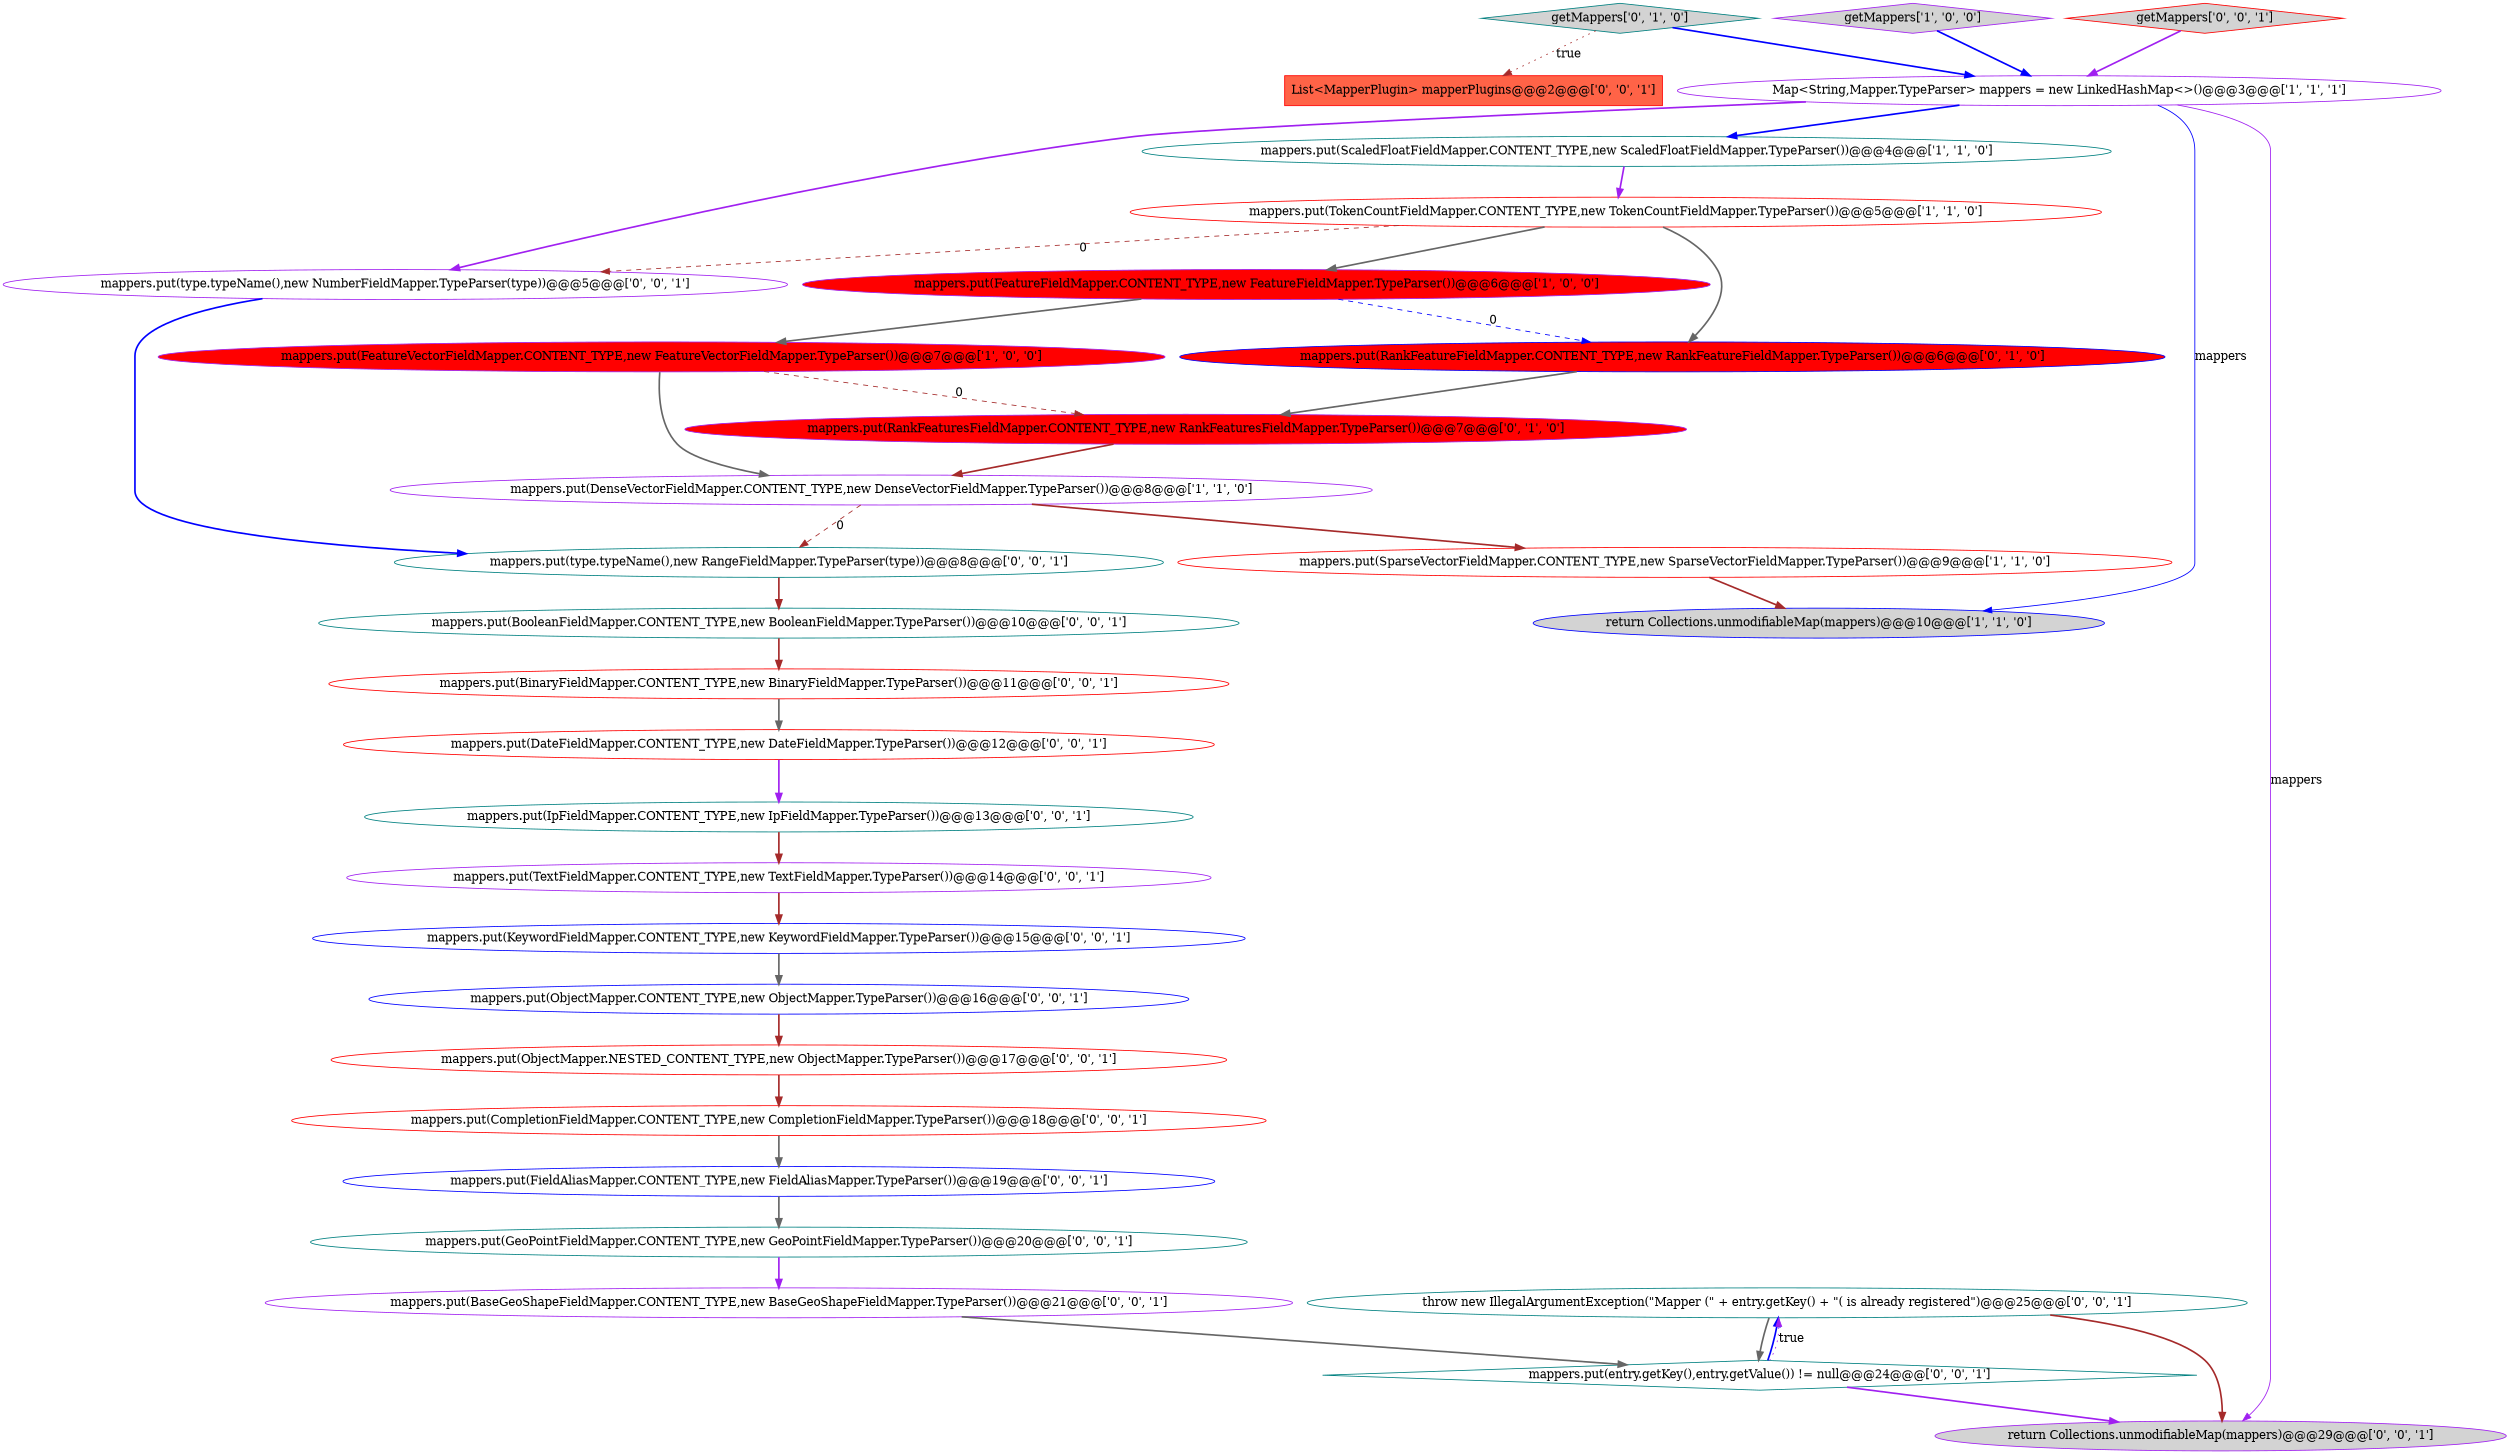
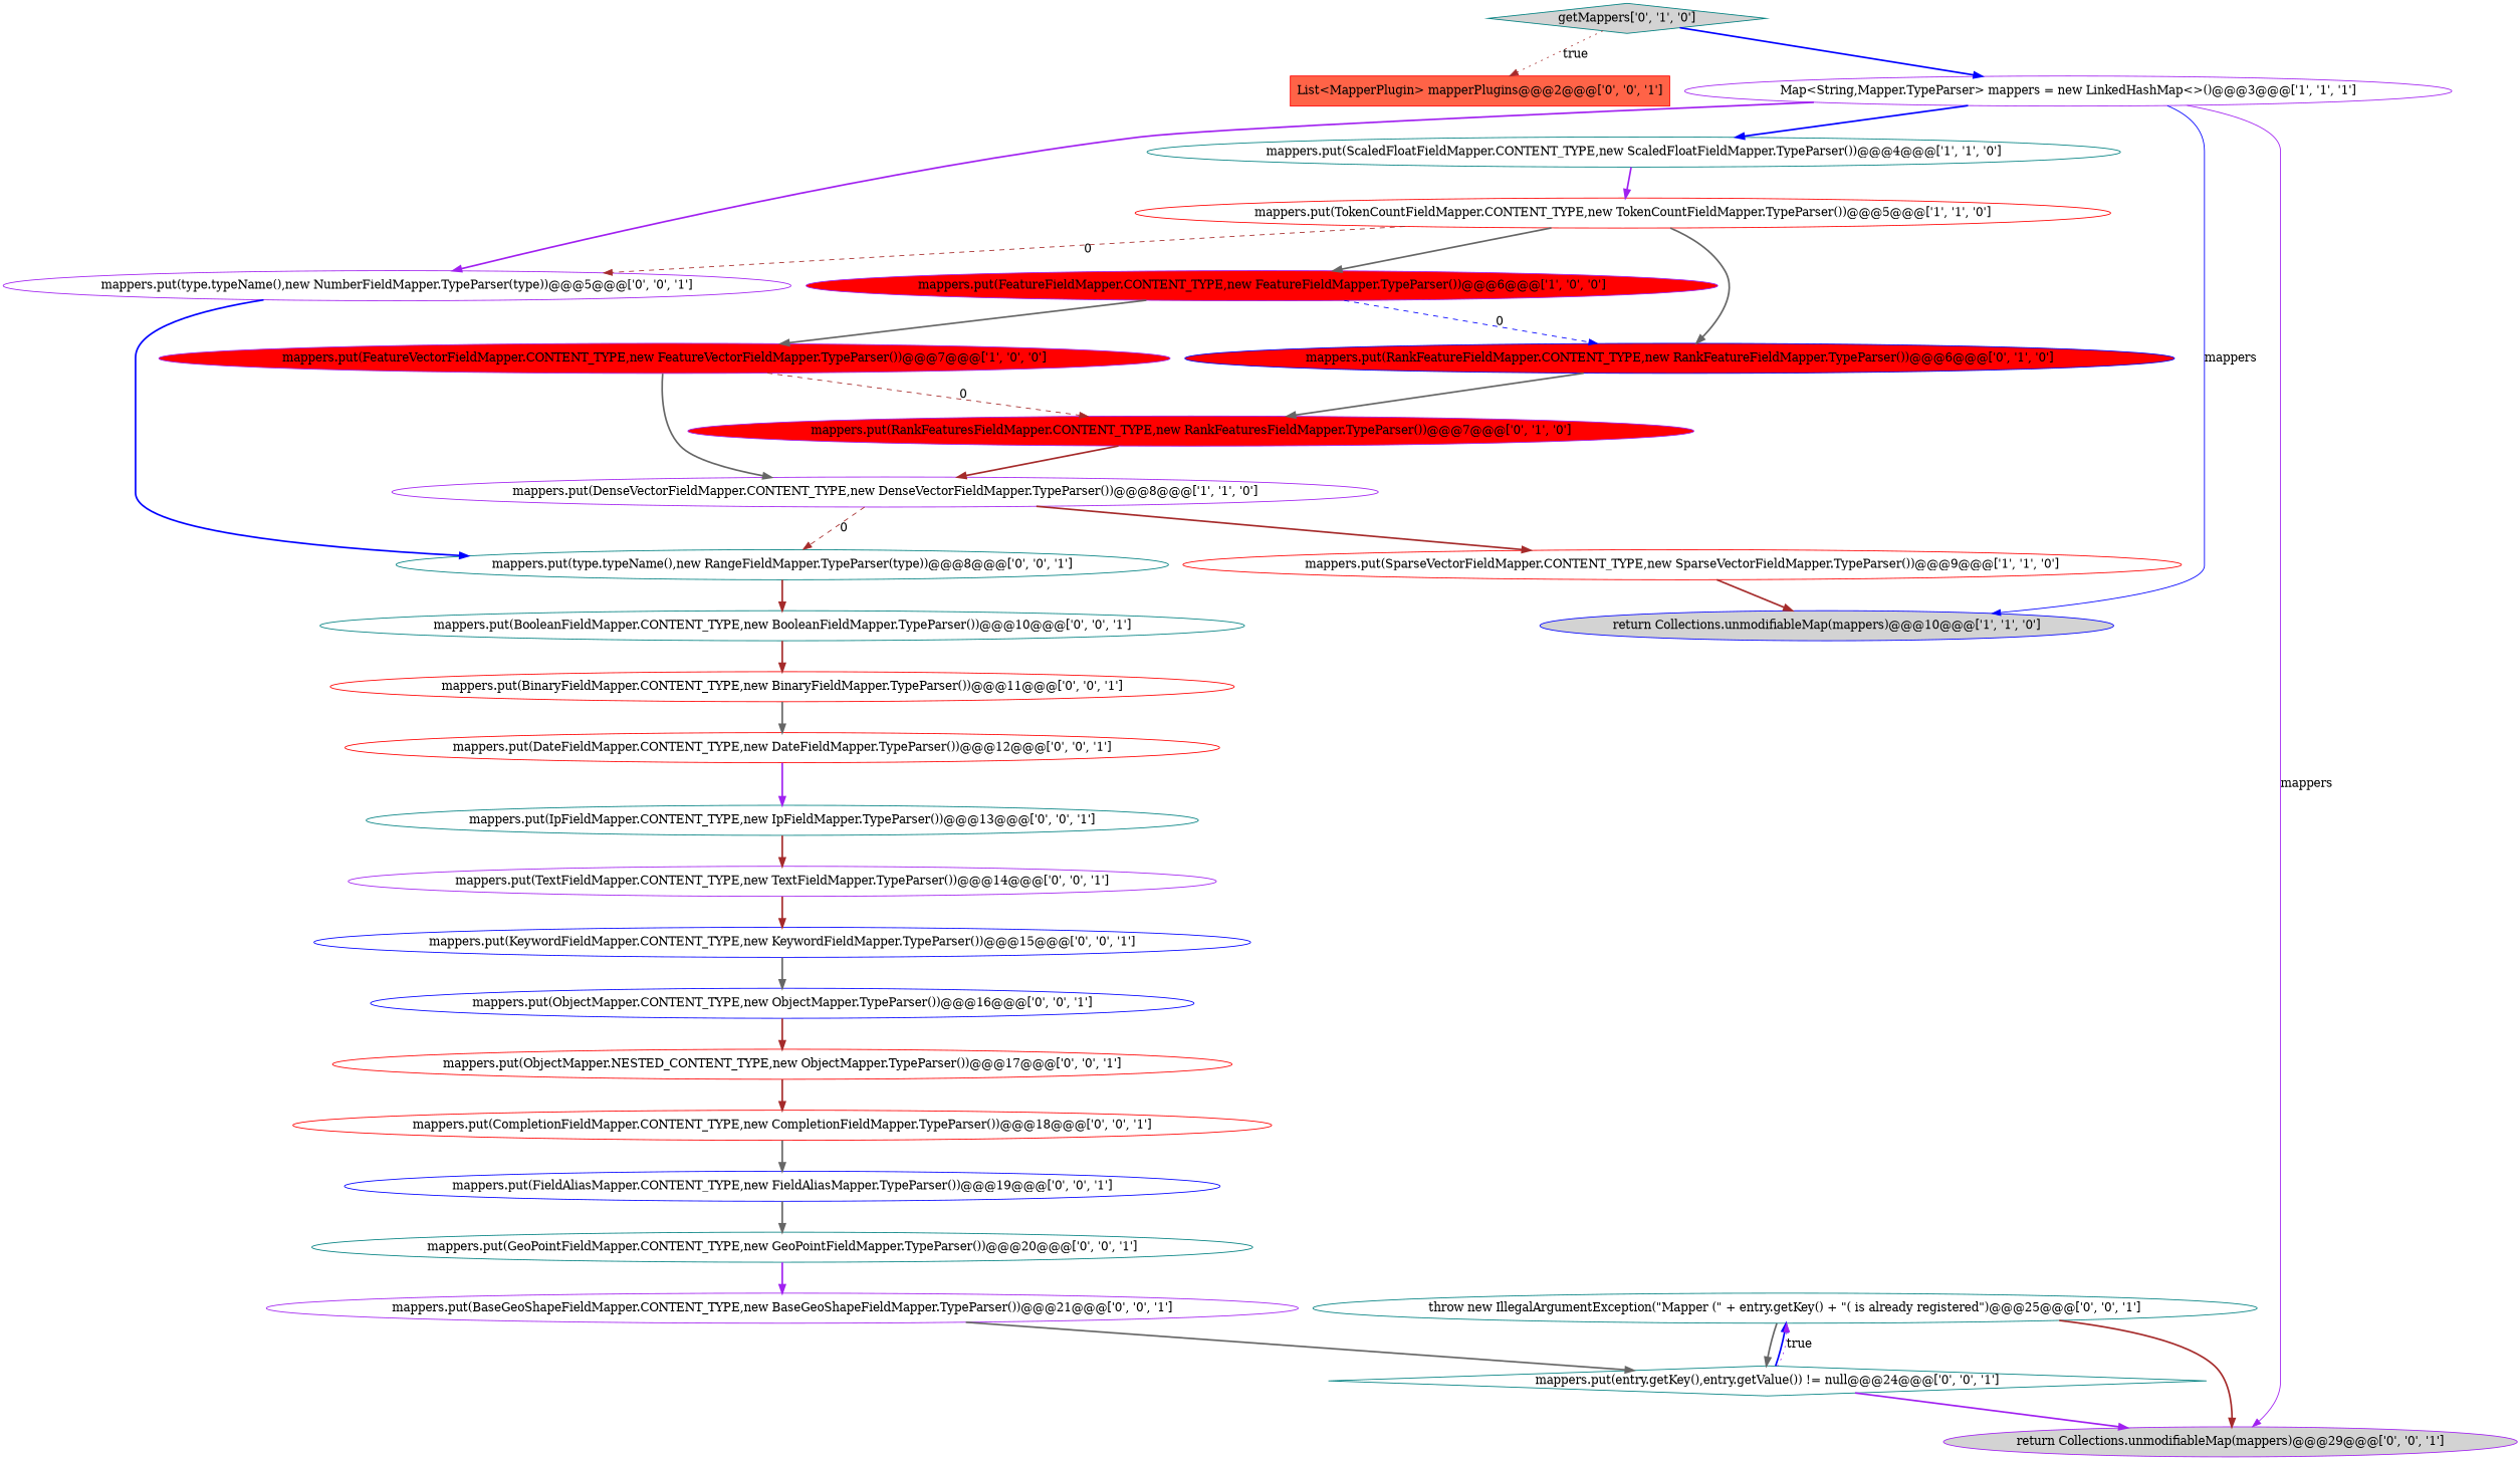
  digraph {
    node [color=purple fillcolor=white shape=ellipse style=filled]
    edge [color=brown style=bold]
    n1 [fillcolor=lightgray label="return Collections.unmodifiableMap(mappers)@@@29@@@['0', '0', '1']"]
    n2 [color=teal label="throw new IllegalArgumentException(\"Mapper (\" + entry.getKey() + \"( is already registered\")@@@25@@@['0', '0', '1']"]
    n3 [color=teal label="mappers.put(entry.getKey(),entry.getValue()) != null@@@24@@@['0', '0', '1']" shape=diamond]
    n4 [label="Map<String,Mapper.TypeParser> mappers = new LinkedHashMap<>()@@@3@@@['1', '1', '1']"]
    n5 [color=teal label="mappers.put(ScaledFloatFieldMapper.CONTENT_TYPE,new ScaledFloatFieldMapper.TypeParser())@@@4@@@['1', '1', '0']"]
    n6 [label="mappers.put(type.typeName(),new NumberFieldMapper.TypeParser(type))@@@5@@@['0', '0', '1']"]
    n7 [color=blue fillcolor=lightgray label="return Collections.unmodifiableMap(mappers)@@@10@@@['1', '1', '0']"]
    n8 [color=red label="mappers.put(TokenCountFieldMapper.CONTENT_TYPE,new TokenCountFieldMapper.TypeParser())@@@5@@@['1', '1', '0']"]
    n9 [color=teal label="mappers.put(type.typeName(),new RangeFieldMapper.TypeParser(type))@@@8@@@['0', '0', '1']"]
    n10 [color=blue fillcolor=red label="mappers.put(RankFeatureFieldMapper.CONTENT_TYPE,new RankFeatureFieldMapper.TypeParser())@@@6@@@['0', '1', '0']"]
    n11 [fillcolor=red label="mappers.put(FeatureFieldMapper.CONTENT_TYPE,new FeatureFieldMapper.TypeParser())@@@6@@@['1', '0', '0']"]
    n12 [color=teal label="mappers.put(IpFieldMapper.CONTENT_TYPE,new IpFieldMapper.TypeParser())@@@13@@@['0', '0', '1']"]
    n13 [label="mappers.put(TextFieldMapper.CONTENT_TYPE,new TextFieldMapper.TypeParser())@@@14@@@['0', '0', '1']"]
    n14 [color=blue label="mappers.put(KeywordFieldMapper.CONTENT_TYPE,new KeywordFieldMapper.TypeParser())@@@15@@@['0', '0', '1']"]
    n15 [color=red label="mappers.put(DateFieldMapper.CONTENT_TYPE,new DateFieldMapper.TypeParser())@@@12@@@['0', '0', '1']"]
    n16 [color=teal label="mappers.put(BooleanFieldMapper.CONTENT_TYPE,new BooleanFieldMapper.TypeParser())@@@10@@@['0', '0', '1']"]
    n17 [color=red label="mappers.put(BinaryFieldMapper.CONTENT_TYPE,new BinaryFieldMapper.TypeParser())@@@11@@@['0', '0', '1']"]
-   n18 [color=red fillcolor=lightgray label="getMappers['0', '0', '1']" shape=diamond]
    n19 [color=red fillcolor=tomato label="List<MapperPlugin> mapperPlugins@@@2@@@['0', '0', '1']" shape=box]
    n20 [fillcolor=red label="mappers.put(RankFeaturesFieldMapper.CONTENT_TYPE,new RankFeaturesFieldMapper.TypeParser())@@@7@@@['0', '1', '0']"]
    n21 [fillcolor=red label="mappers.put(FeatureVectorFieldMapper.CONTENT_TYPE,new FeatureVectorFieldMapper.TypeParser())@@@7@@@['1', '0', '0']"]
    n22 [color=blue label="mappers.put(ObjectMapper.CONTENT_TYPE,new ObjectMapper.TypeParser())@@@16@@@['0', '0', '1']"]
    n23 [color=teal label="mappers.put(GeoPointFieldMapper.CONTENT_TYPE,new GeoPointFieldMapper.TypeParser())@@@20@@@['0', '0', '1']"]
    n24 [label="mappers.put(BaseGeoShapeFieldMapper.CONTENT_TYPE,new BaseGeoShapeFieldMapper.TypeParser())@@@21@@@['0', '0', '1']"]
    n25 [color=teal fillcolor=lightgray label="getMappers['0', '1', '0']" shape=diamond]
    n26 [color=red label="mappers.put(ObjectMapper.NESTED_CONTENT_TYPE,new ObjectMapper.TypeParser())@@@17@@@['0', '0', '1']"]
    n27 [color=red label="mappers.put(CompletionFieldMapper.CONTENT_TYPE,new CompletionFieldMapper.TypeParser())@@@18@@@['0', '0', '1']"]
    n28 [color=blue label="mappers.put(FieldAliasMapper.CONTENT_TYPE,new FieldAliasMapper.TypeParser())@@@19@@@['0', '0', '1']"]
-   n29 [fillcolor=lightgray label="getMappers['1', '0', '0']" shape=diamond]
    n30 [label="mappers.put(DenseVectorFieldMapper.CONTENT_TYPE,new DenseVectorFieldMapper.TypeParser())@@@8@@@['1', '1', '0']"]
    n31 [color=red label="mappers.put(SparseVectorFieldMapper.CONTENT_TYPE,new SparseVectorFieldMapper.TypeParser())@@@9@@@['1', '1', '0']"]
    n2 -> n1
    n2 -> n3 [color=gray40]
    n3 -> n1 [color=purple]
    n3 -> n2 [color=blue]
    n3 -> n2 [color=purple label=true style=dotted]
    n4 -> n1 [color=purple label=mappers style=solid]
    n4 -> n5 [color=blue]
    n4 -> n6 [color=purple]
    n4 -> n7 [color=blue label=mappers style=solid]
    n5 -> n8 [color=purple]
    n6 -> n9 [color=blue]
    n8 -> n6 [label=0 style=dashed]
    n8 -> n10 [color=gray40]
    n8 -> n11 [color=gray40]
    n9 -> n16
    n10 -> n20 [color=gray40]
    n11 -> n10 [color=blue label=0 style=dashed]
    n11 -> n21 [color=gray40]
    n12 -> n13
    n13 -> n14
    n14 -> n22 [color=gray40]
    n15 -> n12 [color=purple]
    n16 -> n17
    n17 -> n15 [color=gray40]
-   n18 -> n4 [color=purple]
    n20 -> n30
    n21 -> n20 [label=0 style=dashed]
    n21 -> n30 [color=gray40]
    n22 -> n26
    n23 -> n24 [color=purple]
    n24 -> n3 [color=gray40]
    n25 -> n4 [color=blue]
    n25 -> n19 [label=true style=dotted]
    n26 -> n27
    n27 -> n28 [color=gray40]
    n28 -> n23 [color=gray40]
-   n29 -> n4 [color=blue]
    n30 -> n9 [label=0 style=dashed]
    n30 -> n31
    n31 -> n7
  }
